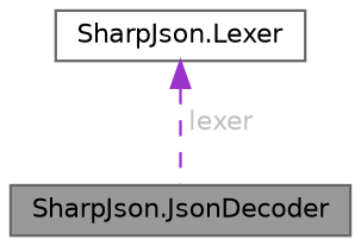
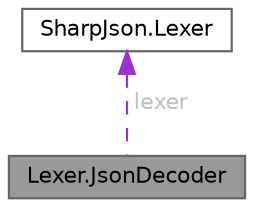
  digraph {
    node [color=gray40 fontname=Helvetica fontsize=10 shape=box style=filled]
-   n1 [fillcolor=grey60 fontcolor=black height=0.2 label="SharpJson.JsonDecoder" width=0.4]
+   n1 [fillcolor=grey60 fontcolor=black height=0.2 label="Lexer.JsonDecoder" width=0.4]
    n2 [fillcolor=white height=0.2 label="SharpJson.Lexer" width=0.4]
    n2 -> n1 [color=darkorchid3 dir=back fontcolor=grey fontname=Helvetica fontsize=10 label=" lexer" labelfontname=Helvetica labelfontsize=10 style=dashed]
  }
